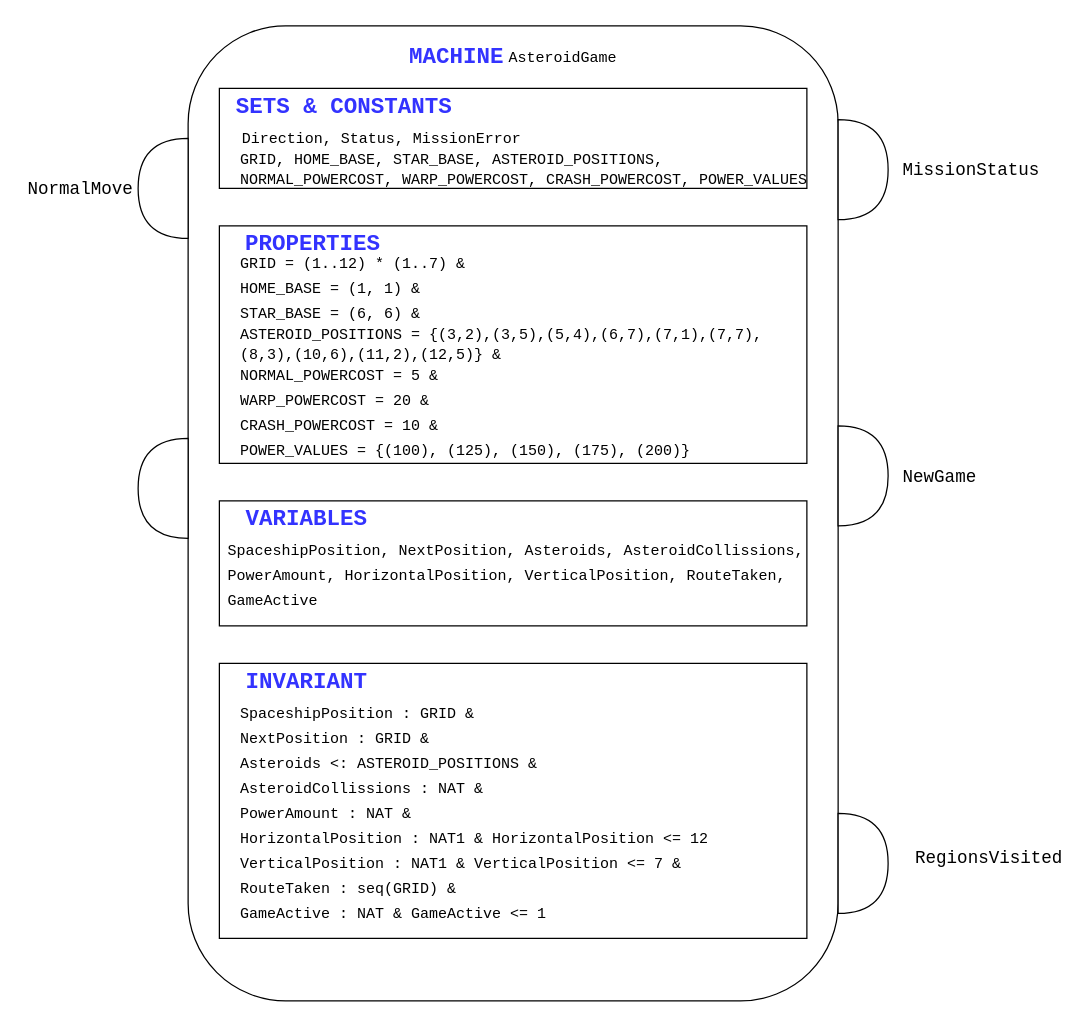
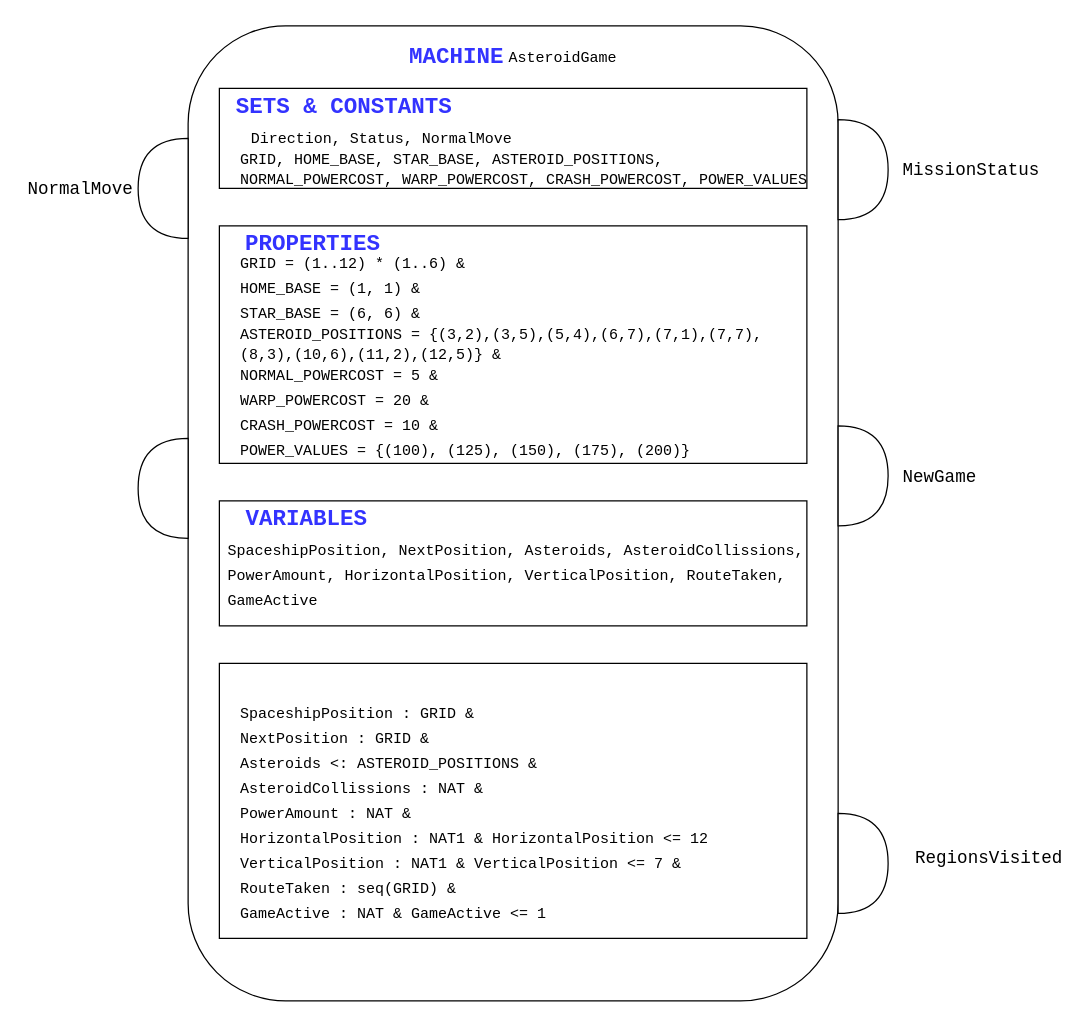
  <mxCell id="0" />
  <mxCell id="1" parent="0" />
  <mxCell id="2" value="" style="rounded=1;whiteSpace=wrap;html=1;" vertex="1" parent="1"><mxGeometry x="150" y="20" width="520" height="780" as="geometry" /></mxCell>
  <mxCell id="3" value="&lt;h2&gt;MACHINE&lt;/h2&gt;" style="text;html=1;strokeColor=none;fillColor=none;align=center;verticalAlign=middle;whiteSpace=wrap;rounded=0;fontFamily=Courier New;labelPosition=center;verticalLabelPosition=middle;fontColor=#3333FF;" vertex="1" parent="1"><mxGeometry x="310" y="30" width="110" height="30" as="geometry" /></mxCell>
  <mxCell id="4" value="&lt;h4&gt;&lt;span style=&quot;font-weight: normal;&quot;&gt;&lt;font face=&quot;Courier New&quot;&gt;AsteroidGame&lt;/font&gt;&lt;/span&gt;&lt;/h4&gt;" style="text;html=1;strokeColor=none;fillColor=none;align=center;verticalAlign=middle;whiteSpace=wrap;rounded=0;fontStyle=0" vertex="1" parent="1"><mxGeometry x="420" y="30" width="60" height="30" as="geometry" /></mxCell>
  <mxCell id="5" value="" style="rounded=0;whiteSpace=wrap;html=1;" vertex="1" parent="1"><mxGeometry x="175" y="70" width="470" height="80" as="geometry" /></mxCell>
  <mxCell id="6" value="&lt;h2&gt;&lt;font face=&quot;Courier New&quot; color=&quot;#3333ff&quot;&gt;SETS &amp;amp; CONSTANTS&lt;/font&gt;&lt;/h2&gt;" style="text;html=1;strokeColor=none;fillColor=none;align=center;verticalAlign=middle;whiteSpace=wrap;rounded=0;" vertex="1" parent="1"><mxGeometry x="180" y="70" width="190" height="30" as="geometry" /></mxCell>
- <mxCell id="7" value="&lt;font face=&quot;Courier New&quot;&gt;Direction, Status, MissionError&lt;/font&gt;" style="rounded=0;textDirection=ltr;labelBorderColor=none;whiteSpace=wrap;html=1;fillColor=default;strokeColor=none;" vertex="1" parent="1"><mxGeometry x="190" y="100" width="230" height="20" as="geometry" /></mxCell>
+ <mxCell id="7" value="&lt;font face=&quot;Courier New&quot;&gt;Direction, Status, NormalMove&lt;/font&gt;" style="rounded=0;textDirection=ltr;labelBorderColor=none;whiteSpace=wrap;html=1;fillColor=default;strokeColor=none;" vertex="1" parent="1"><mxGeometry x="190" y="100" width="230" height="20" as="geometry" /></mxCell>
  <mxCell id="8" value="&lt;font face=&quot;Courier New&quot;&gt;GRID, HOME_BASE, STAR_BASE, ASTEROID_POSITIONS, NORMAL_POWERCOST, WARP_POWERCOST, CRASH_POWERCOST, POWER_VALUES&lt;/font&gt;" style="text;html=1;strokeColor=none;fillColor=none;align=left;verticalAlign=middle;whiteSpace=wrap;rounded=0;" vertex="1" parent="1"><mxGeometry x="190" y="120" width="470" height="30" as="geometry" /></mxCell>
  <mxCell id="9" value="" style="rounded=0;whiteSpace=wrap;html=1;" vertex="1" parent="1"><mxGeometry x="175" y="180" width="470" height="190" as="geometry" /></mxCell>
  <mxCell id="10" value="&lt;h2&gt;&lt;font color=&quot;#3333ff&quot; face=&quot;Courier New&quot;&gt;&lt;b&gt;PROPERTIES&lt;/b&gt;&lt;/font&gt;&lt;/h2&gt;" style="text;html=1;strokeColor=none;fillColor=none;align=center;verticalAlign=middle;whiteSpace=wrap;rounded=0;" vertex="1" parent="1"><mxGeometry x="220" y="180" width="60" height="30" as="geometry" /></mxCell>
- <mxCell id="11" value="&lt;font face=&quot;Courier New&quot;&gt;GRID = (1..12) * (1..7) &amp;amp;&lt;/font&gt;" style="text;html=1;strokeColor=none;fillColor=none;align=left;verticalAlign=middle;whiteSpace=wrap;rounded=0;" vertex="1" parent="1"><mxGeometry x="190" y="200" width="460" height="20" as="geometry" /></mxCell>
+ <mxCell id="11" value="&lt;font face=&quot;Courier New&quot;&gt;GRID = (1..12) * (1..6) &amp;amp;&lt;/font&gt;" style="text;html=1;strokeColor=none;fillColor=none;align=left;verticalAlign=middle;whiteSpace=wrap;rounded=0;" vertex="1" parent="1"><mxGeometry x="190" y="200" width="460" height="20" as="geometry" /></mxCell>
  <mxCell id="12" value="&lt;font face=&quot;Courier New&quot;&gt;HOME_BASE = (1, 1) &amp;amp;&lt;/font&gt;" style="text;html=1;strokeColor=none;fillColor=none;align=left;verticalAlign=middle;whiteSpace=wrap;rounded=0;" vertex="1" parent="1"><mxGeometry x="190" y="220" width="460" height="20" as="geometry" /></mxCell>
  <mxCell id="13" value="&lt;font face=&quot;Courier New&quot;&gt;STAR_BASE = (6, 6) &amp;amp;&lt;/font&gt;" style="text;html=1;strokeColor=none;fillColor=none;align=left;verticalAlign=middle;whiteSpace=wrap;rounded=0;" vertex="1" parent="1"><mxGeometry x="190" y="240" width="460" height="20" as="geometry" /></mxCell>
  <mxCell id="14" value="&lt;font face=&quot;Courier New&quot;&gt;ASTEROID_POSITIONS = {(3,2),(3,5),(5,4),(6,7),(7,1),(7,7),(8,3),(10,6),(11,2),(12,5)} &amp;amp;&lt;/font&gt;" style="text;html=1;strokeColor=none;fillColor=none;align=left;verticalAlign=middle;whiteSpace=wrap;rounded=0;" vertex="1" parent="1"><mxGeometry x="190" y="260" width="460" height="30" as="geometry" /></mxCell>
  <mxCell id="15" value="&lt;font face=&quot;Courier New&quot;&gt;NORMAL_POWERCOST = 5 &amp;amp;&lt;/font&gt;" style="text;html=1;strokeColor=none;fillColor=none;align=left;verticalAlign=middle;whiteSpace=wrap;rounded=0;" vertex="1" parent="1"><mxGeometry x="190" y="290" width="460" height="20" as="geometry" /></mxCell>
  <mxCell id="16" value="&lt;font face=&quot;Courier New&quot;&gt;WARP_POWERCOST = 20 &amp;amp;&lt;/font&gt;" style="text;html=1;strokeColor=none;fillColor=none;align=left;verticalAlign=middle;whiteSpace=wrap;rounded=0;" vertex="1" parent="1"><mxGeometry x="190" y="310" width="460" height="20" as="geometry" /></mxCell>
  <mxCell id="17" value="&lt;font face=&quot;Courier New&quot;&gt;CRASH_POWERCOST = 10 &amp;amp;&lt;/font&gt;" style="text;html=1;strokeColor=none;fillColor=none;align=left;verticalAlign=middle;whiteSpace=wrap;rounded=0;" vertex="1" parent="1"><mxGeometry x="190" y="330" width="460" height="20" as="geometry" /></mxCell>
  <mxCell id="18" value="&lt;font face=&quot;Courier New&quot;&gt;POWER_VALUES = {(100), (125), (150), (175), (200)}&lt;/font&gt;" style="text;html=1;strokeColor=none;fillColor=none;align=left;verticalAlign=middle;whiteSpace=wrap;rounded=0;" vertex="1" parent="1"><mxGeometry x="190" y="350" width="460" height="20" as="geometry" /></mxCell>
  <mxCell id="19" value="" style="rounded=0;whiteSpace=wrap;html=1;" vertex="1" parent="1"><mxGeometry x="175" y="400" width="470" height="100" as="geometry" /></mxCell>
  <mxCell id="20" value="&lt;h2&gt;&lt;b&gt;&lt;font color=&quot;#3333ff&quot; face=&quot;Courier New&quot;&gt;VARIABLES&lt;/font&gt;&lt;/b&gt;&lt;/h2&gt;" style="text;html=1;strokeColor=none;fillColor=none;align=center;verticalAlign=middle;whiteSpace=wrap;rounded=0;" vertex="1" parent="1"><mxGeometry x="180" y="400" width="130" height="30" as="geometry" /></mxCell>
  <mxCell id="21" value="&lt;h4&gt;&lt;font style=&quot;font-weight: normal;&quot; face=&quot;Courier New&quot;&gt;SpaceshipPosition, NextPosition, Asteroids, AsteroidCollissions,&lt;/font&gt;&lt;/h4&gt;" style="text;html=1;strokeColor=none;fillColor=none;align=left;verticalAlign=middle;whiteSpace=wrap;rounded=0;" vertex="1" parent="1"><mxGeometry x="180" y="430" width="470" height="20" as="geometry" /></mxCell>
  <mxCell id="22" value="&lt;h4&gt;&lt;font face=&quot;Courier New&quot;&gt;&lt;span style=&quot;font-weight: 400;&quot;&gt;PowerAmount, HorizontalPosition, VerticalPosition, RouteTaken,&lt;/span&gt;&lt;/font&gt;&lt;/h4&gt;" style="text;html=1;strokeColor=none;fillColor=none;align=left;verticalAlign=middle;whiteSpace=wrap;rounded=0;" vertex="1" parent="1"><mxGeometry x="180" y="450" width="460" height="20" as="geometry" /></mxCell>
  <mxCell id="23" value="&lt;h4&gt;&lt;font face=&quot;Courier New&quot;&gt;&lt;span style=&quot;font-weight: 400;&quot;&gt;GameActive&lt;/span&gt;&lt;/font&gt;&lt;/h4&gt;" style="text;html=1;strokeColor=none;fillColor=none;align=left;verticalAlign=middle;whiteSpace=wrap;rounded=0;" vertex="1" parent="1"><mxGeometry x="180" y="470" width="460" height="20" as="geometry" /></mxCell>
  <mxCell id="24" value="" style="rounded=0;whiteSpace=wrap;html=1;" vertex="1" parent="1"><mxGeometry x="175" y="530" width="470" height="220" as="geometry" /></mxCell>
- <mxCell id="25" value="&lt;h2&gt;&lt;b&gt;&lt;font color=&quot;#3333ff&quot; face=&quot;Courier New&quot;&gt;INVARIANT&lt;/font&gt;&lt;/b&gt;&lt;/h2&gt;" style="text;html=1;strokeColor=none;fillColor=none;align=center;verticalAlign=middle;whiteSpace=wrap;rounded=0;" vertex="1" parent="1"><mxGeometry x="180" y="530" width="130" height="30" as="geometry" /></mxCell>
  <mxCell id="26" value="&lt;font face=&quot;Courier New&quot;&gt;SpaceshipPosition : GRID &amp;amp;&lt;br&gt;&lt;/font&gt;" style="text;html=1;strokeColor=none;fillColor=none;align=left;verticalAlign=middle;whiteSpace=wrap;rounded=0;" vertex="1" parent="1"><mxGeometry x="190" y="560" width="460" height="20" as="geometry" /></mxCell>
  <mxCell id="27" value="&lt;font face=&quot;Courier New&quot;&gt;NextPosition : GRID &amp;amp;&lt;br&gt;&lt;/font&gt;" style="text;html=1;strokeColor=none;fillColor=none;align=left;verticalAlign=middle;whiteSpace=wrap;rounded=0;" vertex="1" parent="1"><mxGeometry x="190" y="580" width="460" height="20" as="geometry" /></mxCell>
  <mxCell id="28" value="&lt;font face=&quot;Courier New&quot;&gt;Asteroids &amp;lt;: ASTEROID_POSITIONS &amp;amp;&lt;br&gt;&lt;/font&gt;" style="text;html=1;strokeColor=none;fillColor=none;align=left;verticalAlign=middle;whiteSpace=wrap;rounded=0;" vertex="1" parent="1"><mxGeometry x="190" y="600" width="460" height="20" as="geometry" /></mxCell>
  <mxCell id="29" value="&lt;font face=&quot;Courier New&quot;&gt;AsteroidCollissions : NAT &amp;amp;&amp;nbsp;&lt;br&gt;&lt;/font&gt;" style="text;html=1;strokeColor=none;fillColor=none;align=left;verticalAlign=middle;whiteSpace=wrap;rounded=0;" vertex="1" parent="1"><mxGeometry x="190" y="620" width="460" height="20" as="geometry" /></mxCell>
  <mxCell id="30" value="&lt;font face=&quot;Courier New&quot;&gt;PowerAmount : NAT &amp;amp;&lt;br&gt;&lt;/font&gt;" style="text;html=1;strokeColor=none;fillColor=none;align=left;verticalAlign=middle;whiteSpace=wrap;rounded=0;" vertex="1" parent="1"><mxGeometry x="190" y="640" width="460" height="20" as="geometry" /></mxCell>
  <mxCell id="31" value="&lt;font face=&quot;Courier New&quot;&gt;HorizontalPosition : NAT1 &amp;amp; HorizontalPosition &amp;lt;= 12&lt;br&gt;&lt;/font&gt;" style="text;html=1;strokeColor=none;fillColor=none;align=left;verticalAlign=middle;whiteSpace=wrap;rounded=0;" vertex="1" parent="1"><mxGeometry x="190" y="660" width="460" height="20" as="geometry" /></mxCell>
  <mxCell id="32" value="&lt;font face=&quot;Courier New&quot;&gt;VerticalPosition : NAT1 &amp;amp; VerticalPosition &amp;lt;= 7 &amp;amp;&lt;br&gt;&lt;/font&gt;" style="text;html=1;strokeColor=none;fillColor=none;align=left;verticalAlign=middle;whiteSpace=wrap;rounded=0;" vertex="1" parent="1"><mxGeometry x="190" y="680" width="460" height="20" as="geometry" /></mxCell>
  <mxCell id="33" value="&lt;font face=&quot;Courier New&quot;&gt;RouteTaken : seq(GRID) &amp;amp;&lt;br&gt;&lt;/font&gt;" style="text;html=1;strokeColor=none;fillColor=none;align=left;verticalAlign=middle;whiteSpace=wrap;rounded=0;" vertex="1" parent="1"><mxGeometry x="190" y="700" width="460" height="20" as="geometry" /></mxCell>
  <mxCell id="34" value="&lt;font face=&quot;Courier New&quot;&gt;GameActive : NAT &amp;amp; GameActive &amp;lt;= 1&lt;br&gt;&lt;/font&gt;" style="text;html=1;strokeColor=none;fillColor=none;align=left;verticalAlign=middle;whiteSpace=wrap;rounded=0;" vertex="1" parent="1"><mxGeometry x="190" y="720" width="460" height="20" as="geometry" /></mxCell>
  <mxCell id="35" value="" style="shape=or;whiteSpace=wrap;html=1;" vertex="1" parent="1"><mxGeometry x="670" y="340" width="40" height="80" as="geometry" /></mxCell>
  <mxCell id="36" value="&lt;h3&gt;&lt;font style=&quot;font-weight: normal;&quot; face=&quot;Courier New&quot;&gt;NewGame&lt;/font&gt;&lt;/h3&gt;" style="text;html=1;strokeColor=none;fillColor=none;align=left;verticalAlign=middle;whiteSpace=wrap;rounded=0;" vertex="1" parent="1"><mxGeometry x="720" y="370" width="60" height="20" as="geometry" /></mxCell>
  <mxCell id="37" style="edgeStyle=orthogonalEdgeStyle;rounded=0;orthogonalLoop=1;jettySize=auto;html=1;exitX=0.5;exitY=1;exitDx=0;exitDy=0;" edge="1" parent="1" source="36" target="36"><mxGeometry relative="1" as="geometry" /></mxCell>
  <mxCell id="38" value="" style="shape=or;whiteSpace=wrap;html=1;rotation=-180;" vertex="1" parent="1"><mxGeometry x="110" y="110" width="40" height="80" as="geometry" /></mxCell>
  <mxCell id="39" value="&lt;h3&gt;&lt;font style=&quot;font-weight: normal;&quot; face=&quot;Courier New&quot;&gt;NormalMove&lt;/font&gt;&lt;/h3&gt;" style="text;html=1;strokeColor=none;fillColor=none;align=left;verticalAlign=middle;whiteSpace=wrap;rounded=0;" vertex="1" parent="1"><mxGeometry x="20" y="140" width="60" height="20" as="geometry" /></mxCell>
  <mxCell id="40" value="" style="shape=or;whiteSpace=wrap;html=1;rotation=-180;" vertex="1" parent="1"><mxGeometry x="110" y="350" width="40" height="80" as="geometry" /></mxCell>
  <mxCell id="41" value="" style="shape=or;whiteSpace=wrap;html=1;" vertex="1" parent="1"><mxGeometry x="670" y="650" width="40" height="80" as="geometry" /></mxCell>
  <mxCell id="42" value="&lt;h3&gt;&lt;font style=&quot;font-weight: normal;&quot; face=&quot;Courier New&quot;&gt;RegionsVisited&lt;/font&gt;&lt;/h3&gt;" style="text;html=1;strokeColor=none;fillColor=none;align=left;verticalAlign=middle;whiteSpace=wrap;rounded=0;" vertex="1" parent="1"><mxGeometry x="730" y="675" width="60" height="20" as="geometry" /></mxCell>
  <mxCell id="43" value="" style="shape=or;whiteSpace=wrap;html=1;" vertex="1" parent="1"><mxGeometry x="670" y="95" width="40" height="80" as="geometry" /></mxCell>
  <mxCell id="44" value="&lt;h3&gt;&lt;font style=&quot;font-weight: normal;&quot; face=&quot;Courier New&quot;&gt;MissionStatus&lt;/font&gt;&lt;/h3&gt;" style="text;html=1;strokeColor=none;fillColor=none;align=left;verticalAlign=middle;whiteSpace=wrap;rounded=0;" vertex="1" parent="1"><mxGeometry x="720" y="125" width="60" height="20" as="geometry" /></mxCell>
